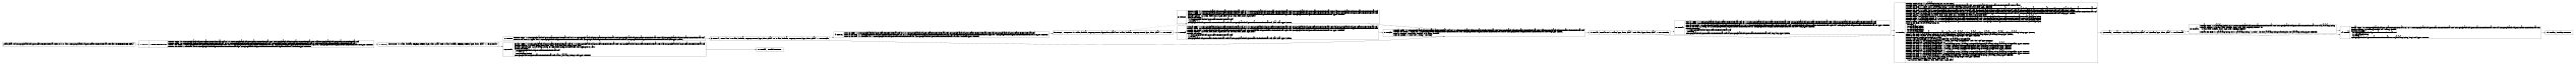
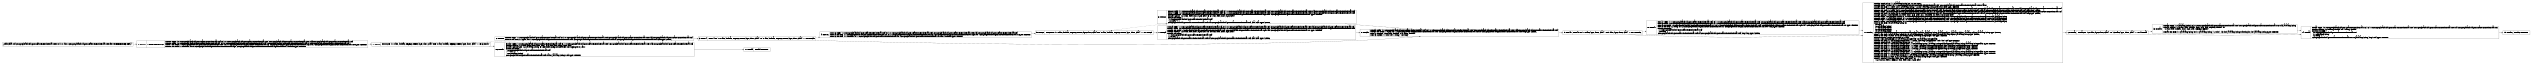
  digraph {
    rankdir=LR
    node [shape=record]
    n1 [label="{0\:\ 0x0000|MTH_ENTER_BLOCK\l|0x0000: IGET  (r0 I:com.google.android.gms.measurement.internal.zzef) = (r10 I:com.google.android.gms.measurement.internal.zzee) com.google.android.gms.measurement.internal.zzee.zzkf com.google.android.gms.measurement.internal.zzef \l0x0002: IGET  (r0 I:com.google.android.gms.measurement.internal.zzfj) = (r0 I:com.google.android.gms.measurement.internal.zzef) com.google.android.gms.measurement.internal.zzef.zzj com.google.android.gms.measurement.internal.zzfj \l0x0004: INVOKE  (r0 I:com.google.android.gms.measurement.internal.zzeo) = (r0 I:com.google.android.gms.measurement.internal.zzfj) com.google.android.gms.measurement.internal.zzfj.zzac():com.google.android.gms.measurement.internal.zzeo type: VIRTUAL \l0x0008: INVOKE  (r1 I:boolean) = (r0 I:com.google.android.gms.measurement.internal.zzge) com.google.android.gms.measurement.internal.zzge.isInitialized():boolean type: VIRTUAL \l}"]
    n2 [label="{1\:\ 0x000c|0x000c: IF  (r1 I:?[int, boolean, OBJECT, ARRAY, byte, short, char]) == (0 ?[int, boolean, OBJECT, ARRAY, byte, short, char])  \-\> B:16:0x00b7 \l}"]
    n3 [label="{2\:\ 0x000e|0x000e: IGET  (r1 I:com.google.android.gms.measurement.internal.zzef) = (r10 I:com.google.android.gms.measurement.internal.zzee) com.google.android.gms.measurement.internal.zzee.zzkf com.google.android.gms.measurement.internal.zzef \l0x0010: INVOKE  (r1 I:char) = (r1 I:com.google.android.gms.measurement.internal.zzef) com.google.android.gms.measurement.internal.zzef.zza(com.google.android.gms.measurement.internal.zzef):char type: STATIC \l}"]
    n4 [label="{16\:\ 0x00b7|0x00b7: IGET  (r0 I:com.google.android.gms.measurement.internal.zzef) = (r10 I:com.google.android.gms.measurement.internal.zzee) com.google.android.gms.measurement.internal.zzee.zzkf com.google.android.gms.measurement.internal.zzef \l0x00b9: CONST  (r1 I:?[int, float, short, byte, char]) = (6 ?[int, float, short, byte, char]) \l0x00ba: CONST_STR  (r2 I:java.lang.String) =  \"Persisted config not initialized. Not logging error\/warn\" \l0x00bc: INVOKE  \l  (r0 I:com.google.android.gms.measurement.internal.zzef)\l  (r1 I:int)\l  (r2 I:java.lang.String)\l com.google.android.gms.measurement.internal.zzef.zza(int, java.lang.String):void type: VIRTUAL \l}"]
    n5 [label="{3\:\ 0x0014|0x0014: IF  (r1 I:?[int, boolean, OBJECT, ARRAY, byte, short, char]) != (0 ?[int, boolean, OBJECT, ARRAY, byte, short, char])  \-\> B:8:0x003b \l}"]
    n6 [label="{17\:\ 0x00bf|0x00bf: RETURN   \l}"]
    n7 [label="{4\:\ 0x0016|0x0016: IGET  (r1 I:com.google.android.gms.measurement.internal.zzef) = (r10 I:com.google.android.gms.measurement.internal.zzee) com.google.android.gms.measurement.internal.zzee.zzkf com.google.android.gms.measurement.internal.zzef \l0x0018: INVOKE  (r1 I:com.google.android.gms.measurement.internal.zzs) = (r1 I:com.google.android.gms.measurement.internal.zzgf) com.google.android.gms.measurement.internal.zzgf.zzad():com.google.android.gms.measurement.internal.zzs type: VIRTUAL \l0x001c: INVOKE  (r1 I:boolean) = (r1 I:com.google.android.gms.measurement.internal.zzs) com.google.android.gms.measurement.internal.zzs.zzbn():boolean type: VIRTUAL \l}"]
    n8 [label="{8\:\ 0x003b|0x003b: IGET  (r1 I:com.google.android.gms.measurement.internal.zzef) = (r10 I:com.google.android.gms.measurement.internal.zzee) com.google.android.gms.measurement.internal.zzee.zzkf com.google.android.gms.measurement.internal.zzef \l0x003d: INVOKE  (r1 I:long) = (r1 I:com.google.android.gms.measurement.internal.zzef) com.google.android.gms.measurement.internal.zzef.zzb(com.google.android.gms.measurement.internal.zzef):long type: STATIC \l0x0041: CONST  (r3 I:?[long, double]) = (0 ?[long, double]) \l0x0043: CMP_L  (r1 I:int) = (r1 I:long), (r3 I:long) \l}"]
    n9 [label="{5\:\ 0x0020|0x0020: IF  (r1 I:?[int, boolean, OBJECT, ARRAY, byte, short, char]) == (0 ?[int, boolean, OBJECT, ARRAY, byte, short, char])  \-\> B:7:0x002f \l}"]
    n10 [label="{9\:\ 0x0045|0x0045: IF  (r1 I:?[int, byte, short, char]) \>= (0 ?[int, byte, short, char])  \-\> B:11:0x0056 \l}"]
    n11 [label="{6\:\ 0x0022|0x0022: IGET  (r1 I:com.google.android.gms.measurement.internal.zzef) = (r10 I:com.google.android.gms.measurement.internal.zzee) com.google.android.gms.measurement.internal.zzee.zzkf com.google.android.gms.measurement.internal.zzef \l0x0024: IGET  (r2 I:com.google.android.gms.measurement.internal.zzef) = (r10 I:com.google.android.gms.measurement.internal.zzee) com.google.android.gms.measurement.internal.zzee.zzkf com.google.android.gms.measurement.internal.zzef \l0x0026: INVOKE  (r2 I:com.google.android.gms.measurement.internal.zzgf) com.google.android.gms.measurement.internal.zzgf.zzae():com.google.android.gms.measurement.internal.zzr type: VIRTUAL \l0x0029: CONST  (r2 I:?[int, float, short, byte, char]) = (67 ?[int, float, short, byte, char]) \l0x002b: INVOKE  \l  (r1 I:com.google.android.gms.measurement.internal.zzef)\l  (r2 I:char)\l com.google.android.gms.measurement.internal.zzef.zza(com.google.android.gms.measurement.internal.zzef, char):char type: STATIC \l}"]
    n12 [label="{7\:\ 0x002f|0x002f: IGET  (r1 I:com.google.android.gms.measurement.internal.zzef) = (r10 I:com.google.android.gms.measurement.internal.zzee) com.google.android.gms.measurement.internal.zzee.zzkf com.google.android.gms.measurement.internal.zzef \l0x0031: IGET  (r2 I:com.google.android.gms.measurement.internal.zzef) = (r10 I:com.google.android.gms.measurement.internal.zzee) com.google.android.gms.measurement.internal.zzee.zzkf com.google.android.gms.measurement.internal.zzef \l0x0033: INVOKE  (r2 I:com.google.android.gms.measurement.internal.zzgf) com.google.android.gms.measurement.internal.zzgf.zzae():com.google.android.gms.measurement.internal.zzr type: VIRTUAL \l0x0036: CONST  (r2 I:?[int, float, short, byte, char]) = (99 ?[int, float, short, byte, char]) \l0x0038: INVOKE  \l  (r1 I:com.google.android.gms.measurement.internal.zzef)\l  (r2 I:void)\l com.google.android.gms.measurement.internal.zzef.zza(com.google.android.gms.measurement.internal.zzef, char):char type: STATIC \l}"]
    n13 [label="{10\:\ 0x0047|0x0047: IGET  (r1 I:com.google.android.gms.measurement.internal.zzef) = (r10 I:com.google.android.gms.measurement.internal.zzee) com.google.android.gms.measurement.internal.zzee.zzkf com.google.android.gms.measurement.internal.zzef \l0x0049: IGET  (r2 I:com.google.android.gms.measurement.internal.zzef) = (r10 I:com.google.android.gms.measurement.internal.zzee) com.google.android.gms.measurement.internal.zzee.zzkf com.google.android.gms.measurement.internal.zzef \l0x004b: INVOKE  (r2 I:com.google.android.gms.measurement.internal.zzs) = (r2 I:com.google.android.gms.measurement.internal.zzgf) com.google.android.gms.measurement.internal.zzgf.zzad():com.google.android.gms.measurement.internal.zzs type: VIRTUAL \l0x004f: INVOKE  (r2 I:long) = (r2 I:com.google.android.gms.measurement.internal.zzs) com.google.android.gms.measurement.internal.zzs.zzao():long type: VIRTUAL \l0x0053: INVOKE  \l  (r1 I:com.google.android.gms.measurement.internal.zzef)\l  (r2 I:long)\l com.google.android.gms.measurement.internal.zzef.zza(com.google.android.gms.measurement.internal.zzef, long):long type: STATIC \l}"]
    n14 [label="{11\:\ 0x0056|0x0056: CONST_STR  (r1 I:java.lang.String) =  \"01VDIWEA?\" \l0x0058: IGET  (r2 I:int) = (r10 I:com.google.android.gms.measurement.internal.zzee) com.google.android.gms.measurement.internal.zzee.zzka int \l0x005a: INVOKE  (r1 I:char) = (r1 I:java.lang.String), (r2 I:int) java.lang.String.charAt(int):char type: VIRTUAL \l0x005e: IGET  (r2 I:com.google.android.gms.measurement.internal.zzef) = (r10 I:com.google.android.gms.measurement.internal.zzee) com.google.android.gms.measurement.internal.zzee.zzkf com.google.android.gms.measurement.internal.zzef \l0x0060: INVOKE  (r2 I:char) = (r2 I:com.google.android.gms.measurement.internal.zzef) com.google.android.gms.measurement.internal.zzef.zza(com.google.android.gms.measurement.internal.zzef):char type: STATIC \l0x0064: IGET  (r3 I:com.google.android.gms.measurement.internal.zzef) = (r10 I:com.google.android.gms.measurement.internal.zzee) com.google.android.gms.measurement.internal.zzee.zzkf com.google.android.gms.measurement.internal.zzef \l0x0066: INVOKE  (r3 I:long) = (r3 I:com.google.android.gms.measurement.internal.zzef) com.google.android.gms.measurement.internal.zzef.zzb(com.google.android.gms.measurement.internal.zzef):long type: STATIC \l0x006a: CONST  (r5 I:?[boolean, int, float, short, byte, char]) = (1 ?[boolean, int, float, short, byte, char]) \l0x006b: IGET  (r6 I:java.lang.String) = (r10 I:com.google.android.gms.measurement.internal.zzee) com.google.android.gms.measurement.internal.zzee.zzkb java.lang.String \l0x006d: IGET  (r7 I:java.lang.Object) = (r10 I:com.google.android.gms.measurement.internal.zzee) com.google.android.gms.measurement.internal.zzee.zzkc java.lang.Object \l0x006f: IGET  (r8 I:java.lang.Object) = (r10 I:com.google.android.gms.measurement.internal.zzee) com.google.android.gms.measurement.internal.zzee.zzkd java.lang.Object \l0x0071: IGET  (r9 I:java.lang.Object) = (r10 I:com.google.android.gms.measurement.internal.zzee) com.google.android.gms.measurement.internal.zzee.zzke java.lang.Object \l0x0073: INVOKE  (r5 I:java.lang.String) = \l  (r5 I:int)\l  (r6 I:java.lang.String)\l  (r7 I:java.lang.Object)\l  (r8 I:java.lang.Object)\l  (r9 I:java.lang.Object)\l com.google.android.gms.measurement.internal.zzef.zza(boolean, java.lang.String, java.lang.Object, java.lang.Object, java.lang.Object):java.lang.String type: STATIC \l0x0077: INVOKE  (r6 I:java.lang.String) = (r5 I:java.lang.Object) java.lang.String.valueOf(java.lang.Object):java.lang.String type: STATIC \l0x007b: INVOKE  (r6 I:int) = (r6 I:java.lang.String) java.lang.String.length():int type: VIRTUAL \l0x007f: ARITH  (r6 I:int) = (r6 I:int) + (24 int) \l0x0081: NEW_INSTANCE  (r7 I:java.lang.StringBuilder) =  java.lang.StringBuilder \l0x0083: INVOKE  (r7 I:java.lang.StringBuilder), (r6 I:int) java.lang.StringBuilder.\<init\>(int):void type: DIRECT \l0x0086: CONST_STR  (r6 I:java.lang.String) =  \"2\" \l0x0088: INVOKE  (r7 I:java.lang.StringBuilder), (r6 I:java.lang.String) java.lang.StringBuilder.append(java.lang.String):java.lang.StringBuilder type: VIRTUAL \l0x008b: INVOKE  (r7 I:java.lang.StringBuilder), (r1 I:char) java.lang.StringBuilder.append(char):java.lang.StringBuilder type: VIRTUAL \l0x008e: INVOKE  (r7 I:java.lang.StringBuilder), (r2 I:char) java.lang.StringBuilder.append(char):java.lang.StringBuilder type: VIRTUAL \l0x0091: INVOKE  (r7 I:java.lang.StringBuilder), (r3 I:long) java.lang.StringBuilder.append(long):java.lang.StringBuilder type: VIRTUAL \l0x0094: CONST_STR  (r1 I:java.lang.String) =  \":\" \l0x0096: INVOKE  (r7 I:java.lang.StringBuilder), (r1 I:java.lang.String) java.lang.StringBuilder.append(java.lang.String):java.lang.StringBuilder type: VIRTUAL \l0x0099: INVOKE  (r7 I:java.lang.StringBuilder), (r5 I:java.lang.String) java.lang.StringBuilder.append(java.lang.String):java.lang.StringBuilder type: VIRTUAL \l0x009c: INVOKE  (r1 I:java.lang.String) = (r7 I:java.lang.StringBuilder) java.lang.StringBuilder.toString():java.lang.String type: VIRTUAL \l0x00a0: INVOKE  (r2 I:int) = (r1 I:java.lang.String) java.lang.String.length():int type: VIRTUAL \l0x00a4: CONST  (r3 I:?[int, float, short, byte, char]) = \l  (1024(0x400, float:1.435E\-42) ?[int, float, short, byte, char])\l \l}"]
    n15 [label="{12\:\ 0x00a6|0x00a6: IF  (r2 I:?[int, byte, short, char]) \<= (r3 I:?[int, byte, short, char])  \-\> B:14:0x00af \l}"]
    n16 [label="{13\:\ 0x00a8|0x00a8: IGET  (r1 I:java.lang.String) = (r10 I:com.google.android.gms.measurement.internal.zzee) com.google.android.gms.measurement.internal.zzee.zzkb java.lang.String \l0x00aa: CONST  (r2 I:?[int, float, boolean, short, byte, char, OBJECT, ARRAY]) = \l  (0 ?[int, float, boolean, short, byte, char, OBJECT, ARRAY])\l \l0x00ab: INVOKE  (r1 I:java.lang.String) = (r1 I:java.lang.String), (r2 I:int), (r3 I:int) java.lang.String.substring(int, int):java.lang.String type: VIRTUAL \l}"]
-   n17 [label="{14\:\ 0x00af|0x00af: IGET  (r0 I:com.google.android.gms.measurement.internal.zzes) = (r0 I:com.google.android.gms.measurement.internal.zzeo) com.google.android.gms.measurement.internal.zzeo.zzli com.google.android.gms.measurement.internal.zzes \l0x00b1: CONST  (r2 I:?[long, double]) = (1 ?[long, double]) \l0x00b3: INVOKE  \l  (r0 I:com.google.android.gms.measurement.internal.zzes)\l  (r1 I:java.lang.String)\l  (r2 I:long)\l com.google.android.gms.measurement.internal.zzes.zzc(java.lang.String, long):void type: VIRTUAL \l}"]
+   n17 [label="{14\:\ 0x00af|0x00af: IGET  (r0 I:com.google.android.gms.measurement.internal.zzes) = (r0 I:com.google.android.gms.measurement.internal.zzeo) com.google.android.gms.measurement.internal.zzeo.zzli com.google.android.gms.measurement.internal.zzes \l0x00b1: CONST  (r2 I:?[long, double]) = (1 ?[long, double]) \l0x00b3: INVOKE  \l  (r0 I:com.google.android.gms.measurement.internal.zzes)\l  (r1 I:char.lang.String)\l  (r2 I:long)\l com.google.android.gms.measurement.internal.zzes.zzc(java.lang.String, long):void type: VIRTUAL \l}"]
    n18 [label="{15\:\ 0x00b6|0x00b6: RETURN   \l}"]
    n19 [label="{public final void com.google.android.gms.measurement.internal.zzee.run((r10 'this' I:com.google.android.gms.measurement.internal.zzee A[IMMUTABLE_TYPE, THIS])) }"]
    n1 -> n2
    n2 -> n3 [style=dashed]
    n2 -> n4
    n3 -> n5
    n4 -> n6
    n5 -> n7 [style=dashed]
    n5 -> n8
    n7 -> n9
    n8 -> n10
    n9 -> n11 [style=dashed]
    n9 -> n12
    n10 -> n13 [style=dashed]
    n10 -> n14
    n11 -> n8
    n12 -> n8
    n13 -> n14 [style=dashed]
    n14 -> n15
    n15 -> n16 [style=dashed]
    n15 -> n17
    n16 -> n17
    n17 -> n18
    n19 -> n1
  }
